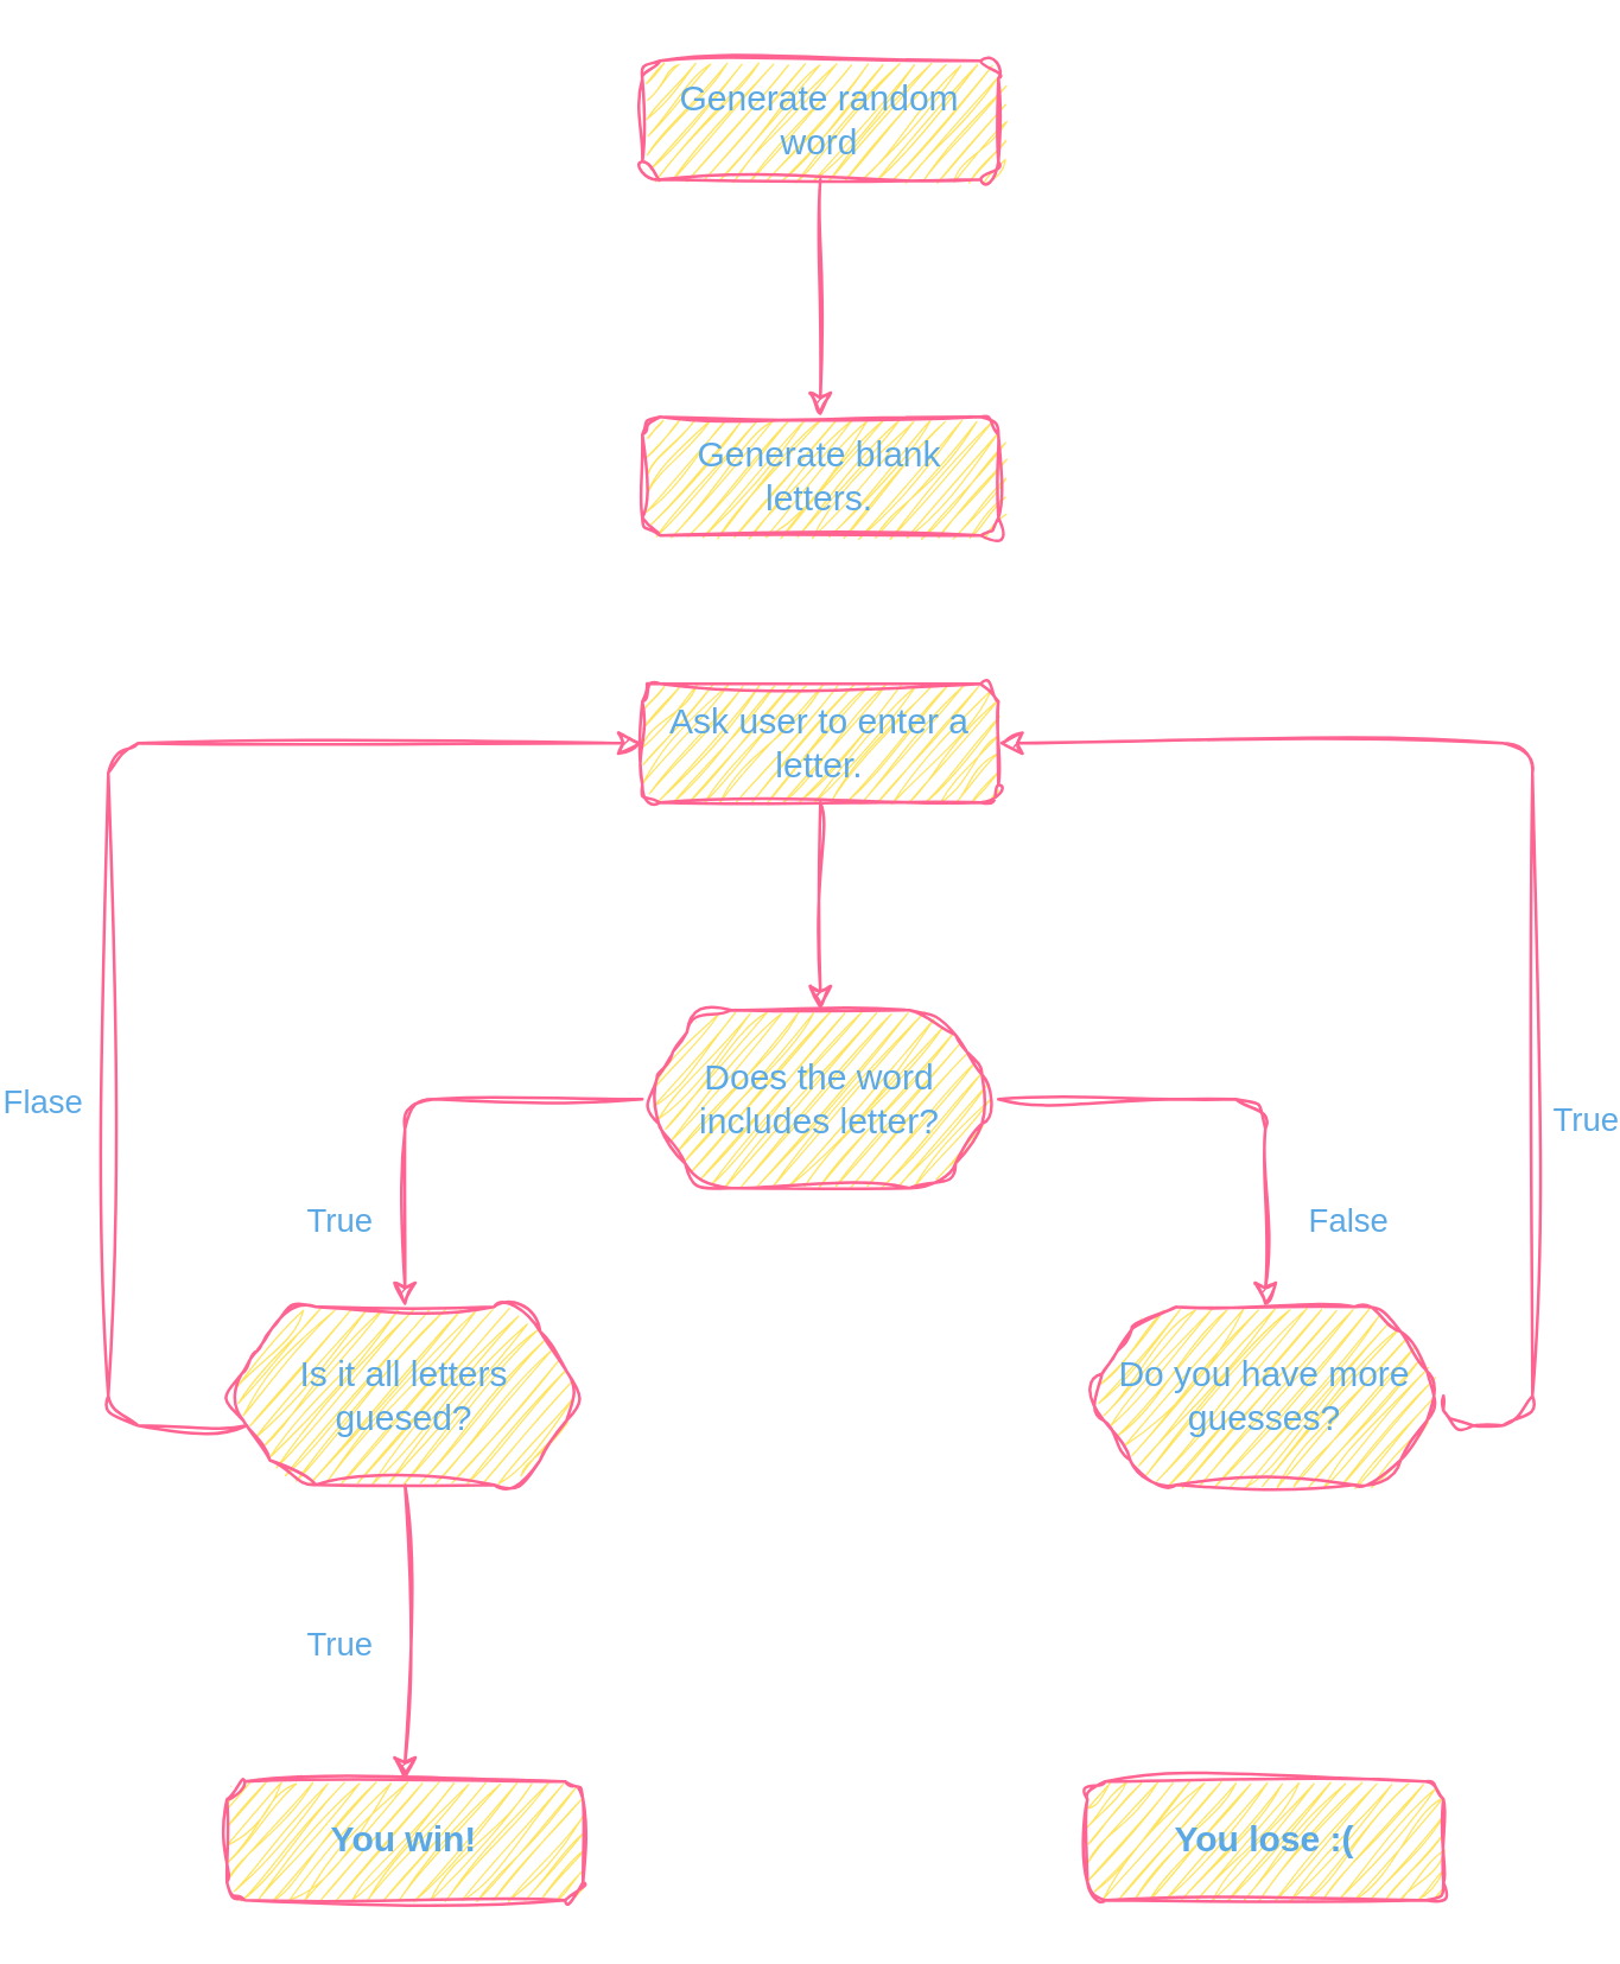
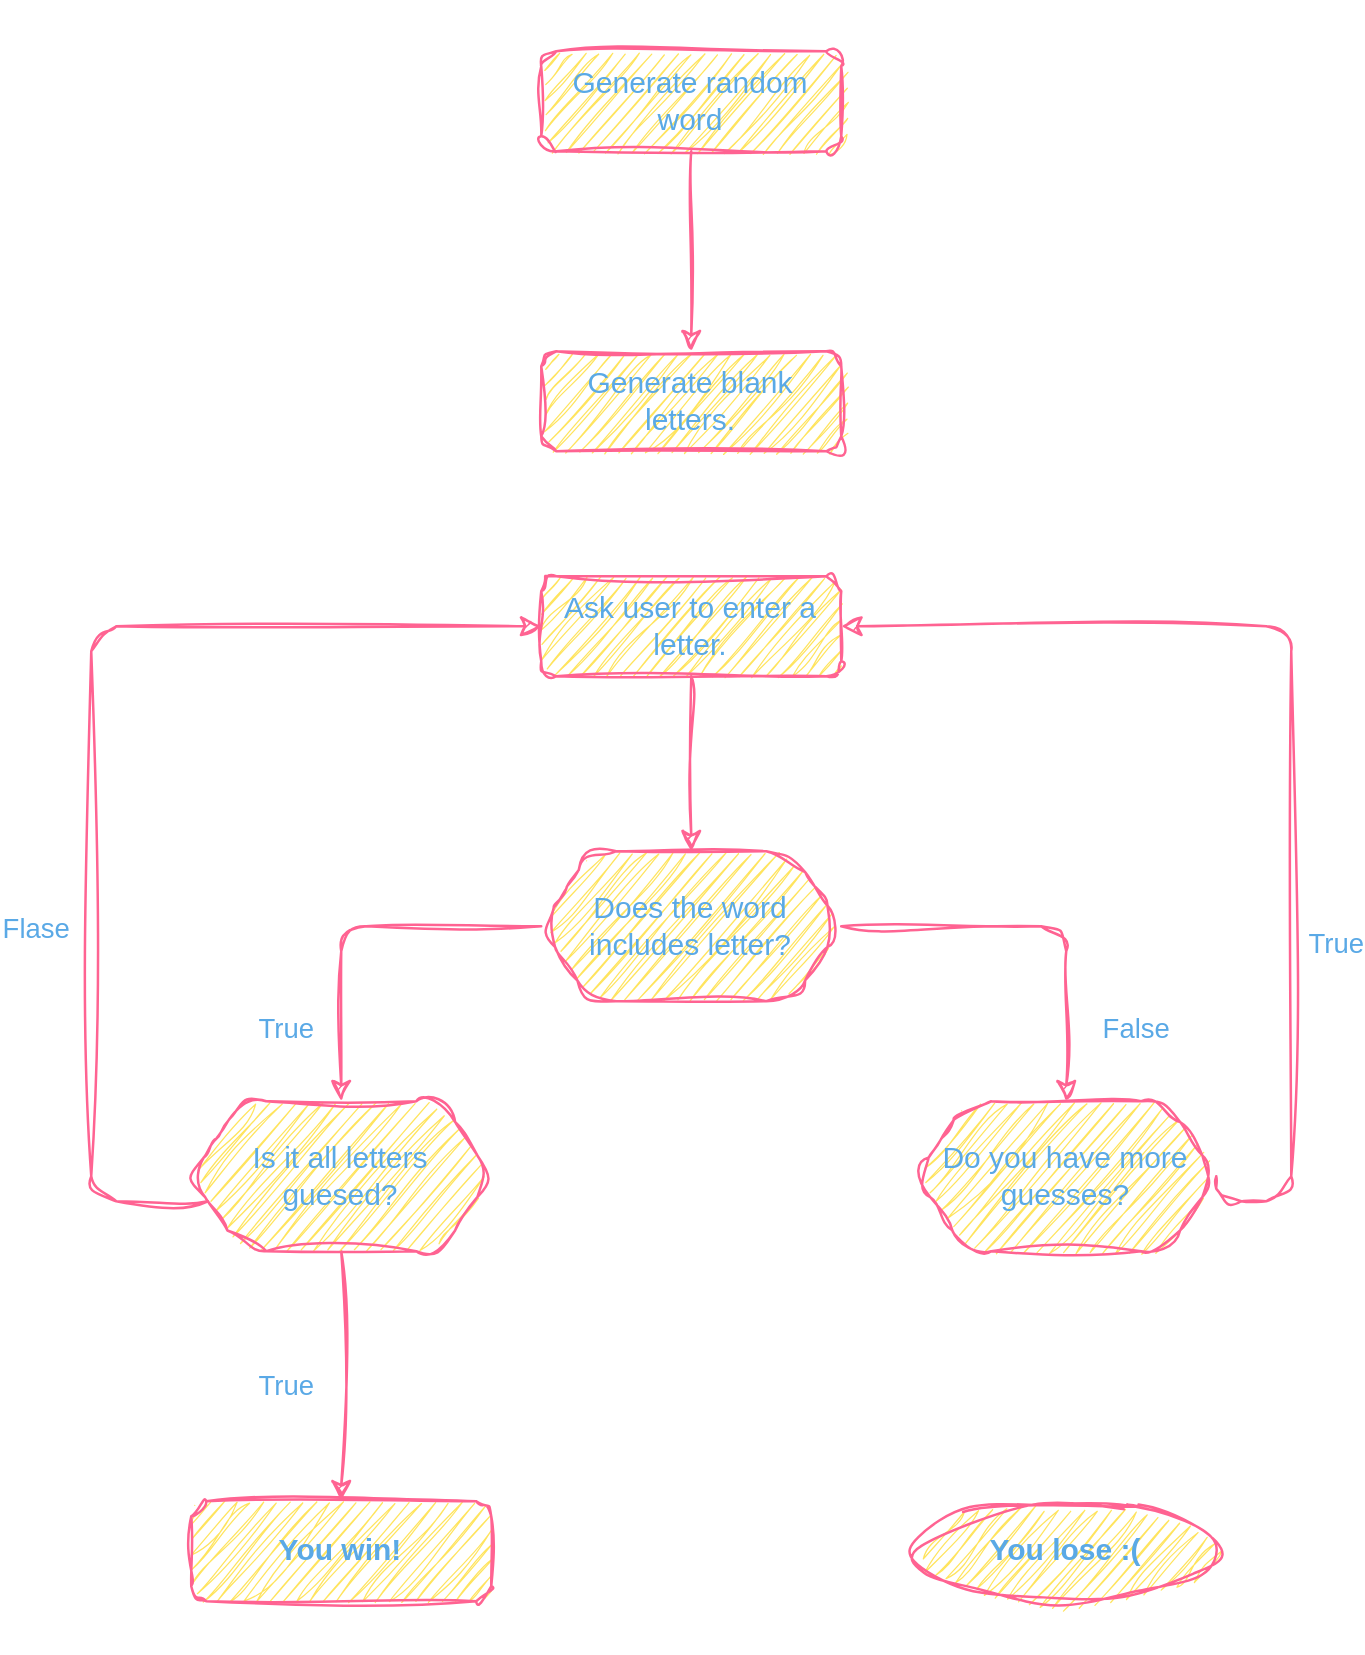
  <mxCell id="0" />
  <mxCell id="1" parent="0" />
  <mxCell id="2" style="edgeStyle=orthogonalEdgeStyle;rounded=1;orthogonalLoop=1;jettySize=auto;html=1;sketch=1;curveFitting=1;jiggle=2;labelBackgroundColor=none;strokeColor=#FF6392;fontColor=default;" edge="1" parent="1" source="3" target="8"><mxGeometry relative="1" as="geometry"><mxPoint x="260" y="340" as="targetPoint" /></mxGeometry></mxCell>
  <mxCell id="3" value="Ask user to enter a letter." style="rounded=1;whiteSpace=wrap;html=1;sketch=1;curveFitting=1;jiggle=2;labelBackgroundColor=none;fillColor=#FFE45E;strokeColor=#FF6392;fontColor=#5AA9E6;" vertex="1" parent="1"><mxGeometry x="200" y="230" width="120" height="40" as="geometry" /></mxCell>
  <mxCell id="4" style="edgeStyle=orthogonalEdgeStyle;rounded=1;orthogonalLoop=1;jettySize=auto;html=1;entryX=0.5;entryY=0;entryDx=0;entryDy=0;sketch=1;curveFitting=1;jiggle=2;labelBackgroundColor=none;strokeColor=#FF6392;fontColor=default;" edge="1" parent="1" source="8" target="13"><mxGeometry relative="1" as="geometry"><mxPoint x="60" y="380" as="targetPoint" /></mxGeometry></mxCell>
  <mxCell id="5" value="True" style="edgeLabel;html=1;align=center;verticalAlign=middle;resizable=0;points=[];rounded=1;sketch=1;curveFitting=1;jiggle=2;labelBackgroundColor=none;fontColor=#5AA9E6;" vertex="1" connectable="0" parent="4"><mxGeometry x="0.602" y="1" relative="1" as="geometry"><mxPoint x="-24" as="offset" /></mxGeometry></mxCell>
  <mxCell id="6" style="edgeStyle=orthogonalEdgeStyle;rounded=1;orthogonalLoop=1;jettySize=auto;html=1;entryX=0.5;entryY=0;entryDx=0;entryDy=0;sketch=1;curveFitting=1;jiggle=2;labelBackgroundColor=none;strokeColor=#FF6392;fontColor=default;" edge="1" parent="1" source="8" target="17"><mxGeometry relative="1" as="geometry"><mxPoint x="500" y="380" as="targetPoint" /></mxGeometry></mxCell>
  <mxCell id="7" value="False" style="edgeLabel;html=1;align=center;verticalAlign=middle;resizable=0;points=[];rounded=1;sketch=1;curveFitting=1;jiggle=2;labelBackgroundColor=none;fontColor=#5AA9E6;" vertex="1" connectable="0" parent="6"><mxGeometry x="0.629" y="1" relative="1" as="geometry"><mxPoint x="26" as="offset" /></mxGeometry></mxCell>
  <mxCell id="8" value="Does the word includes letter?" style="shape=hexagon;perimeter=hexagonPerimeter2;whiteSpace=wrap;html=1;fixedSize=1;rounded=1;sketch=1;curveFitting=1;jiggle=2;labelBackgroundColor=none;fillColor=#FFE45E;strokeColor=#FF6392;fontColor=#5AA9E6;" vertex="1" parent="1"><mxGeometry x="200" y="340" width="120" height="60" as="geometry" /></mxCell>
  <mxCell id="9" style="edgeStyle=orthogonalEdgeStyle;rounded=1;orthogonalLoop=1;jettySize=auto;html=1;entryX=0.5;entryY=0;entryDx=0;entryDy=0;sketch=1;curveFitting=1;jiggle=2;labelBackgroundColor=none;strokeColor=#FF6392;fontColor=default;" edge="1" parent="1" source="13" target="14"><mxGeometry relative="1" as="geometry"><mxPoint x="140" y="500" as="targetPoint" /></mxGeometry></mxCell>
  <mxCell id="10" value="True" style="edgeLabel;html=1;align=center;verticalAlign=middle;resizable=0;points=[];rounded=1;sketch=1;curveFitting=1;jiggle=2;labelBackgroundColor=none;fontColor=#5AA9E6;" vertex="1" connectable="0" parent="9"><mxGeometry x="0.315" y="1" relative="1" as="geometry"><mxPoint x="-24" y="-13" as="offset" /></mxGeometry></mxCell>
  <mxCell id="11" style="edgeStyle=orthogonalEdgeStyle;rounded=1;orthogonalLoop=1;jettySize=auto;html=1;entryX=0;entryY=0.5;entryDx=0;entryDy=0;sketch=1;curveFitting=1;jiggle=2;labelBackgroundColor=none;strokeColor=#FF6392;fontColor=default;" edge="1" parent="1" source="13" target="3"><mxGeometry relative="1" as="geometry"><Array as="points"><mxPoint x="20" y="480" /><mxPoint x="20" y="250" /></Array></mxGeometry></mxCell>
  <mxCell id="12" value="Flase" style="edgeLabel;html=1;align=center;verticalAlign=middle;resizable=0;points=[];rounded=1;sketch=1;curveFitting=1;jiggle=2;labelBackgroundColor=none;fontColor=#5AA9E6;" vertex="1" connectable="0" parent="11"><mxGeometry x="-0.343" y="-1" relative="1" as="geometry"><mxPoint x="-24" y="-6" as="offset" /></mxGeometry></mxCell>
  <mxCell id="13" value="Is it all letters guesed?" style="shape=hexagon;perimeter=hexagonPerimeter2;whiteSpace=wrap;html=1;fixedSize=1;rounded=1;sketch=1;curveFitting=1;jiggle=2;labelBackgroundColor=none;fillColor=#FFE45E;strokeColor=#FF6392;fontColor=#5AA9E6;" vertex="1" parent="1"><mxGeometry x="60" y="440" width="120" height="60" as="geometry" /></mxCell>
  <mxCell id="14" value="You win!" style="rounded=1;whiteSpace=wrap;html=1;sketch=1;curveFitting=1;jiggle=2;labelBackgroundColor=none;fillColor=#FFE45E;strokeColor=#FF6392;fontColor=#5AA9E6;fontStyle=1" vertex="1" parent="1"><mxGeometry x="60" y="600" width="120" height="40" as="geometry" /></mxCell>
  <mxCell id="15" style="edgeStyle=orthogonalEdgeStyle;rounded=1;orthogonalLoop=1;jettySize=auto;html=1;entryX=1;entryY=0.5;entryDx=0;entryDy=0;exitX=1;exitY=0.5;exitDx=0;exitDy=0;sketch=1;curveFitting=1;jiggle=2;labelBackgroundColor=none;strokeColor=#FF6392;fontColor=default;" edge="1" parent="1" source="17"><mxGeometry relative="1" as="geometry"><mxPoint x="320" y="250" as="targetPoint" /><mxPoint x="470" y="470" as="sourcePoint" /><Array as="points"><mxPoint x="500" y="480" /><mxPoint x="500" y="250" /></Array></mxGeometry></mxCell>
  <mxCell id="16" value="True" style="edgeLabel;html=1;align=center;verticalAlign=middle;resizable=0;points=[];rounded=1;sketch=1;curveFitting=1;jiggle=2;labelBackgroundColor=none;fontColor=#5AA9E6;" vertex="1" connectable="0" parent="15"><mxGeometry x="-0.358" y="-1" relative="1" as="geometry"><mxPoint x="16" as="offset" /></mxGeometry></mxCell>
  <mxCell id="17" value="Do you have more guesses?" style="shape=hexagon;perimeter=hexagonPerimeter2;whiteSpace=wrap;html=1;fixedSize=1;rounded=1;sketch=1;curveFitting=1;jiggle=2;labelBackgroundColor=none;fillColor=#FFE45E;strokeColor=#FF6392;fontColor=#5AA9E6;" vertex="1" parent="1"><mxGeometry x="350" y="440" width="120" height="60" as="geometry" /></mxCell>
- <mxCell id="18" value="You lose :(" style="rounded=1;whiteSpace=wrap;html=1;sketch=1;curveFitting=1;jiggle=2;labelBackgroundColor=none;fillColor=#FFE45E;strokeColor=#FF6392;fontColor=#5AA9E6;fontStyle=1" vertex="1" parent="1"><mxGeometry x="350" y="600" width="120" height="40" as="geometry" /></mxCell>
+ <mxCell id="18" value="You lose :(" style="ellipse;whiteSpace=wrap;html=1;sketch=1;curveFitting=1;jiggle=2;labelBackgroundColor=none;fillColor=#FFE45E;strokeColor=#FF6392;fontColor=#5AA9E6;fontStyle=1;" vertex="1" parent="1"><mxGeometry x="350" y="600" width="120" height="40" as="geometry" /></mxCell>
  <mxCell id="19" style="edgeStyle=orthogonalEdgeStyle;rounded=1;orthogonalLoop=1;jettySize=auto;html=1;sketch=1;curveFitting=1;jiggle=2;labelBackgroundColor=none;strokeColor=#FF6392;fontColor=default;" edge="1" parent="1" source="20" target="21"><mxGeometry relative="1" as="geometry"><mxPoint x="260" y="160" as="targetPoint" /></mxGeometry></mxCell>
  <mxCell id="20" value="Generate random word" style="rounded=1;whiteSpace=wrap;html=1;sketch=1;curveFitting=1;jiggle=2;labelBackgroundColor=none;fillColor=#FFE45E;strokeColor=#FF6392;fontColor=#5AA9E6;" vertex="1" parent="1"><mxGeometry x="200" y="20" width="120" height="40" as="geometry" /></mxCell>
  <mxCell id="21" value="Generate blank letters." style="rounded=1;whiteSpace=wrap;html=1;sketch=1;curveFitting=1;jiggle=2;labelBackgroundColor=none;fillColor=#FFE45E;strokeColor=#FF6392;fontColor=#5AA9E6;" vertex="1" parent="1"><mxGeometry x="200" y="140" width="120" height="40" as="geometry" /></mxCell>
